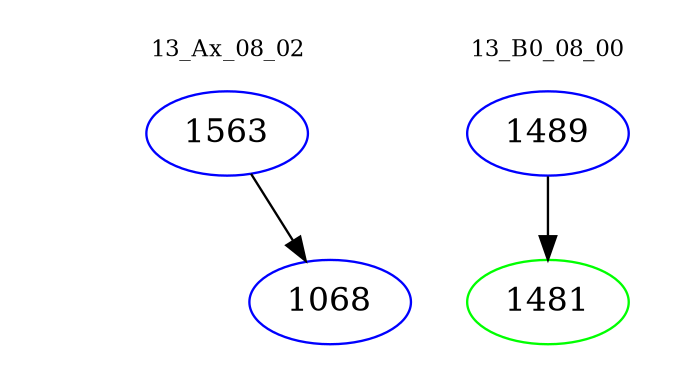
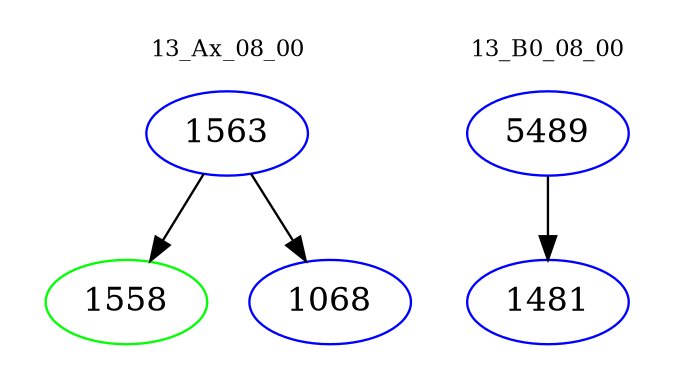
  digraph {
    node [color=blue]
    edge [color=black]
    n1 [label=1563]
+   n2 [color=green label=1558]
    n3 [label=1068]
-   n4 [label=1489]
-   n5 [color=green label=1481]
+   n4 [label=5489]
+   n5 [label=1481]
    subgraph cluster_1 {
      color=white
      fontsize=10
-     label="13_Ax_08_02"
+     label="13_Ax_08_00"
      n1
+     n2
      n3
    }
    subgraph cluster_2 {
      color=white
      fontsize=10
      label="13_B0_08_00"
      n4
      n5
    }
+   n1 -> n2
    n1 -> n3
    n4 -> n5
  }
